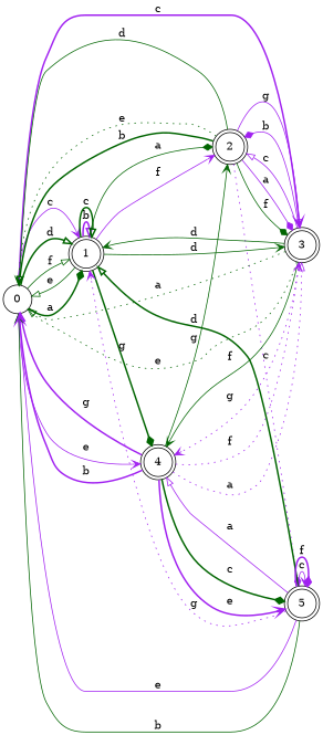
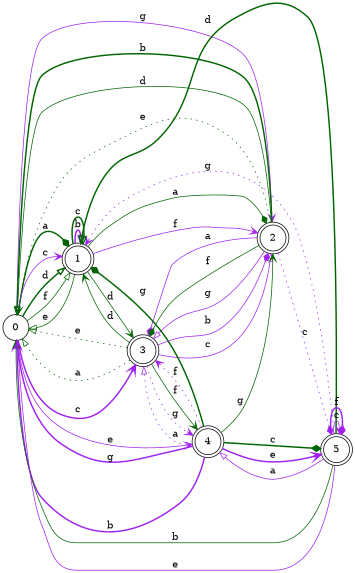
  digraph {
    rankdir=LR
    node [color=black fillcolor=white shape=doublecircle style="rounded,filled"]
    edge [arrowhead=vee color=purple style=solid]
    n1 [label=0 shape=circle style=filled]
    n2 [label=1]
    n3 [label=2]
    n4 [label=3]
    n5 [label=4]
    n6 [label=5]
    n1 -> n2 [arrowhead=diamond color=darkgreen label=a style=bold]
    n1 -> n2 [label=c]
    n1 -> n2 [arrowhead=onormal color=darkgreen label=d style=bold]
    n1 -> n2 [arrowhead=onormal color=darkgreen label=f]
+   n1 -> n3 [label=g]
    n1 -> n4 [label=c style=bold]
    n1 -> n5 [label=e]
    n2 -> n1 [arrowhead=onormal color=darkgreen label=e]
    n2 -> n2 [arrowhead=onormal label=b style=bold]
    n2 -> n2 [arrowhead=onormal color=darkgreen label=c style=bold]
    n2 -> n3 [arrowhead=diamond color=darkgreen label=a]
    n2 -> n3 [label=f]
    n2 -> n4 [color=darkgreen label=d]
-   n2 -> n5 [arrowhead=diamond color=darkgreen label=g style=bold]
+   n5 -> n2 [arrowhead=diamond color=darkgreen label=g style=bold]
    n3 -> n1 [arrowhead=onormal color=darkgreen label=b style=bold]
    n3 -> n1 [arrowhead=onormal color=darkgreen label=d]
    n3 -> n1 [color=darkgreen label=e style=dotted]
    n3 -> n4 [arrowhead=diamond label=a]
    n3 -> n4 [arrowhead=diamond color=darkgreen label=f]
    n3 -> n4 [arrowhead=onormal label=g]
    n3 -> n6 [arrowhead=diamond label=c style=dotted]
    n4 -> n1 [arrowhead=onormal color=darkgreen label=a style=dotted]
    n4 -> n1 [arrowhead=onormal color=darkgreen label=e style=dotted]
    n4 -> n2 [color=darkgreen label=d]
    n4 -> n3 [arrowhead=diamond label=b]
    n4 -> n3 [arrowhead=onormal label=c]
    n4 -> n5 [color=darkgreen label=f]
    n4 -> n5 [label=g style=dotted]
    n5 -> n1 [label=b style=bold]
    n5 -> n1 [arrowhead=onormal label=g style=bold]
    n5 -> n3 [color=darkgreen label=g]
    n5 -> n4 [arrowhead=onormal label=a style=dotted]
    n5 -> n4 [label=f style=dotted]
    n5 -> n6 [arrowhead=diamond color=darkgreen label=c style=bold]
    n5 -> n6 [label=e style=bold]
    n6 -> n1 [color=darkgreen label=b]
    n6 -> n1 [label=e]
    n6 -> n2 [arrowhead=onormal color=darkgreen label=d style=bold]
    n6 -> n2 [label=g style=dotted]
    n6 -> n5 [arrowhead=onormal label=a]
    n6 -> n6 [label=c]
    n6 -> n6 [arrowhead=diamond label=f style=bold]
  }
